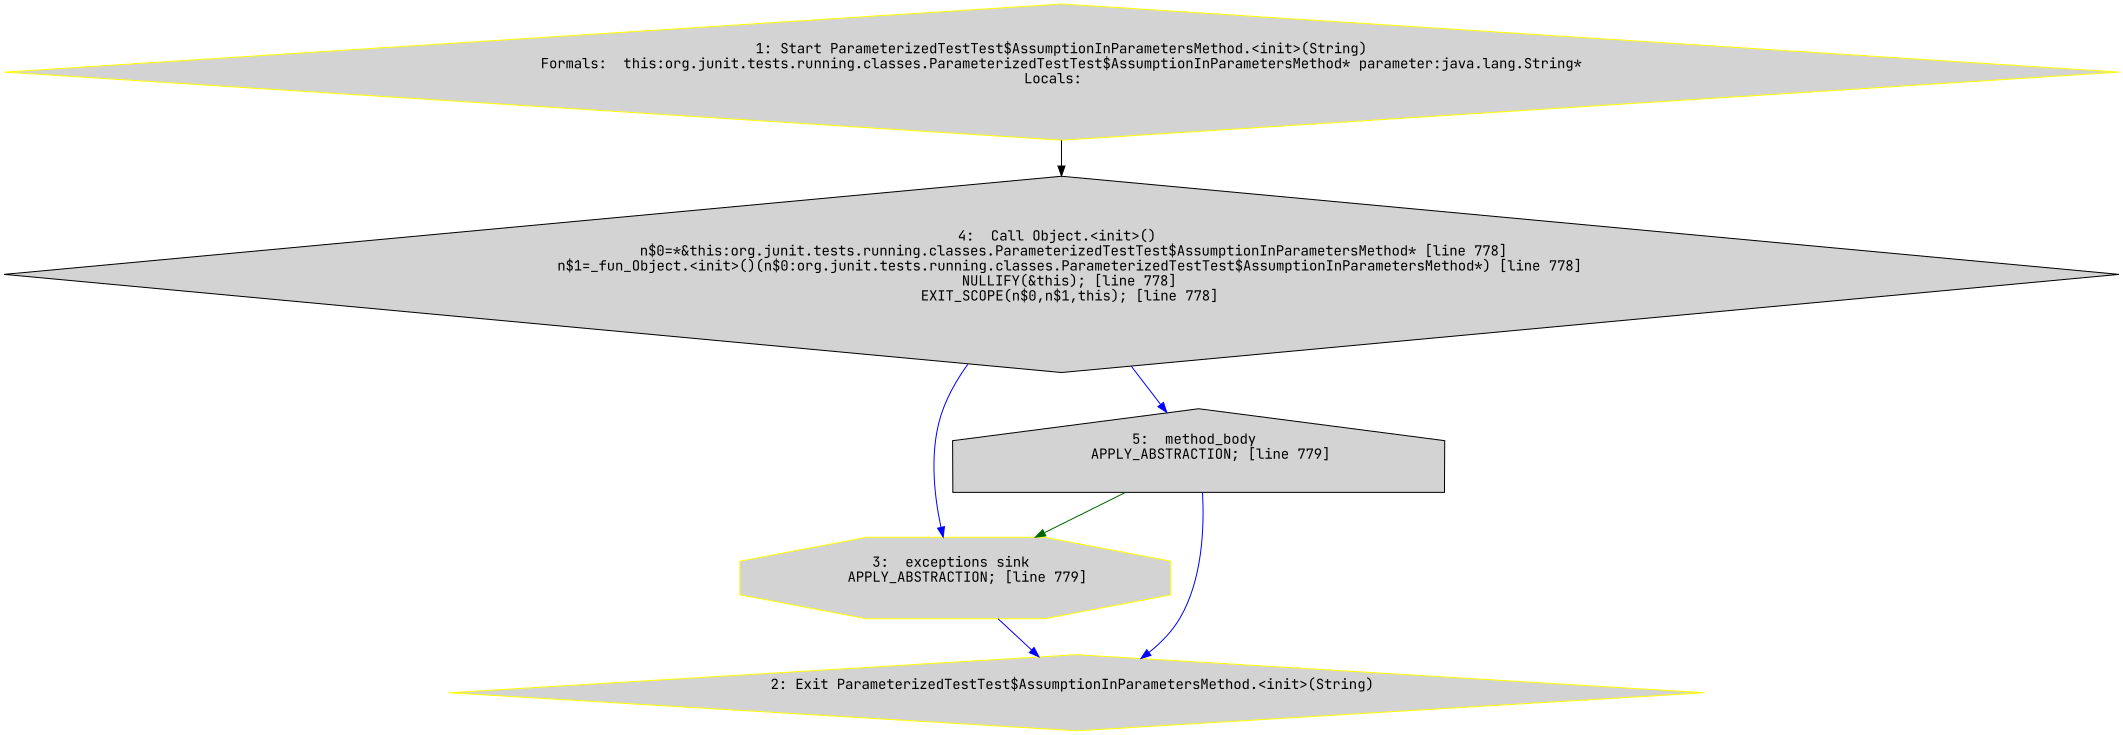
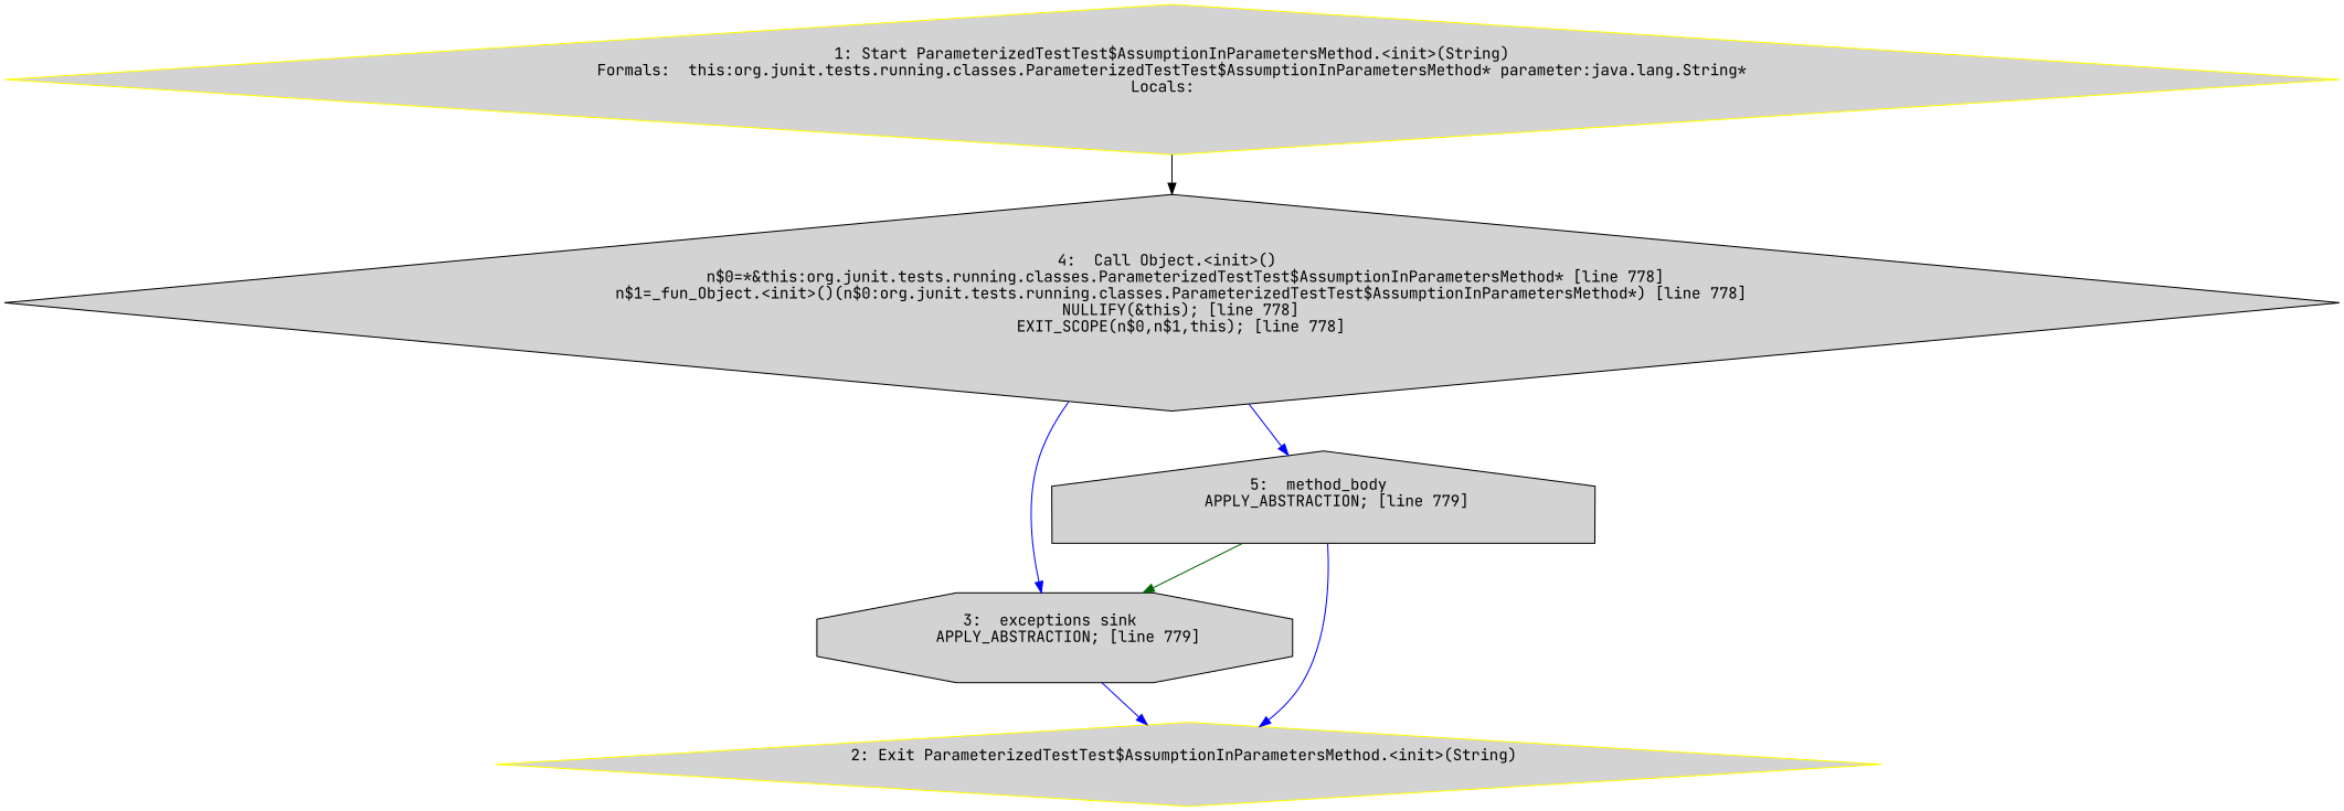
  digraph {
    fontname="JetBrains Mono"
    node [style=filled fillcolor=lightgrey shape=diamond fontname="JetBrains Mono"]
    edge [color=blue fontname="JetBrains Mono"]
    n1 [color=yellow label="1: Start ParameterizedTestTest$AssumptionInParametersMethod.<init>(String)\nFormals:  this:org.junit.tests.running.classes.ParameterizedTestTest$AssumptionInParametersMethod* parameter:java.lang.String*\nLocals:  \n  "]
    n2 [label="4:  Call Object.<init>() \n   n$0=*&this:org.junit.tests.running.classes.ParameterizedTestTest$AssumptionInParametersMethod* [line 778]\n  n$1=_fun_Object.<init>()(n$0:org.junit.tests.running.classes.ParameterizedTestTest$AssumptionInParametersMethod*) [line 778]\n  NULLIFY(&this); [line 778]\n  EXIT_SCOPE(n$0,n$1,this); [line 778]\n "]
-   n3 [label="3:  exceptions sink \n   APPLY_ABSTRACTION; [line 779]\n " shape=octagon color=yellow]
+   n3 [label="3:  exceptions sink \n   APPLY_ABSTRACTION; [line 779]\n " shape=octagon]
    n4 [label="5:  method_body \n   APPLY_ABSTRACTION; [line 779]\n " shape=house]
    n5 [color=yellow label="2: Exit ParameterizedTestTest$AssumptionInParametersMethod.<init>(String) \n  "]
    n1 -> n2 [color=black]
    n2 -> n3
    n2 -> n4
    n3 -> n5
    n4 -> n3 [color=darkgreen]
    n4 -> n5
  }
